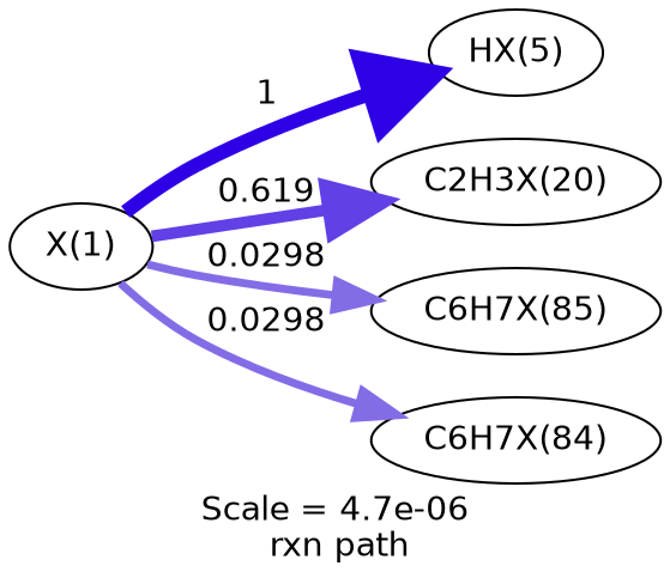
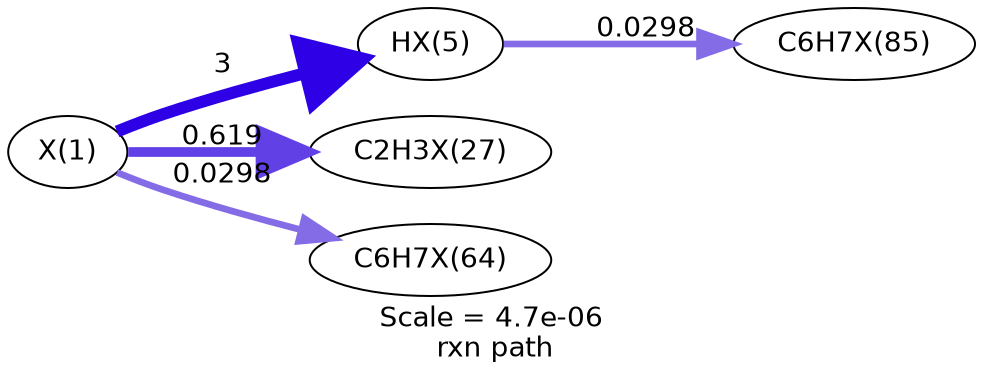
  digraph {
    fontname=Helvetica
    label="Scale = 4.7e-06\l rxn path"
    rankdir=LR
    node [fontname=Helvetica]
    edge [arrowsize=1.67 color="0.7, 0.53, 0.9" fontname=Helvetica style="setlinewidth(3.35)"]
    n1 [label="X(1)"]
    n2 [label="HX(5)"]
-   n3 [label="C2H3X(20)"]
+   n3 [label="C2H3X(27)"]
    n4 [label="C6H7X(85)"]
-   n5 [label="C6H7X(84)"]
-   n1 -> n2 [arrowsize=3 color="0.7, 1.5, 0.9" label=" 1" style="setlinewidth(6)"]
+   n5 [label="C6H7X(64)"]
+   n1 -> n2 [arrowsize=3 color="0.7, 1.5, 0.9" label=" 3" style="setlinewidth(6)"]
    n1 -> n3 [arrowsize=2.43 color="0.7, 0.719, 0.9" label=" 0.619" style="setlinewidth(4.85)"]
-   n1 -> n4 [label=" 0.0298"]
+   n2 -> n4 [label=" 0.0298"]
    n1 -> n5 [label=" 0.0298"]
  }
